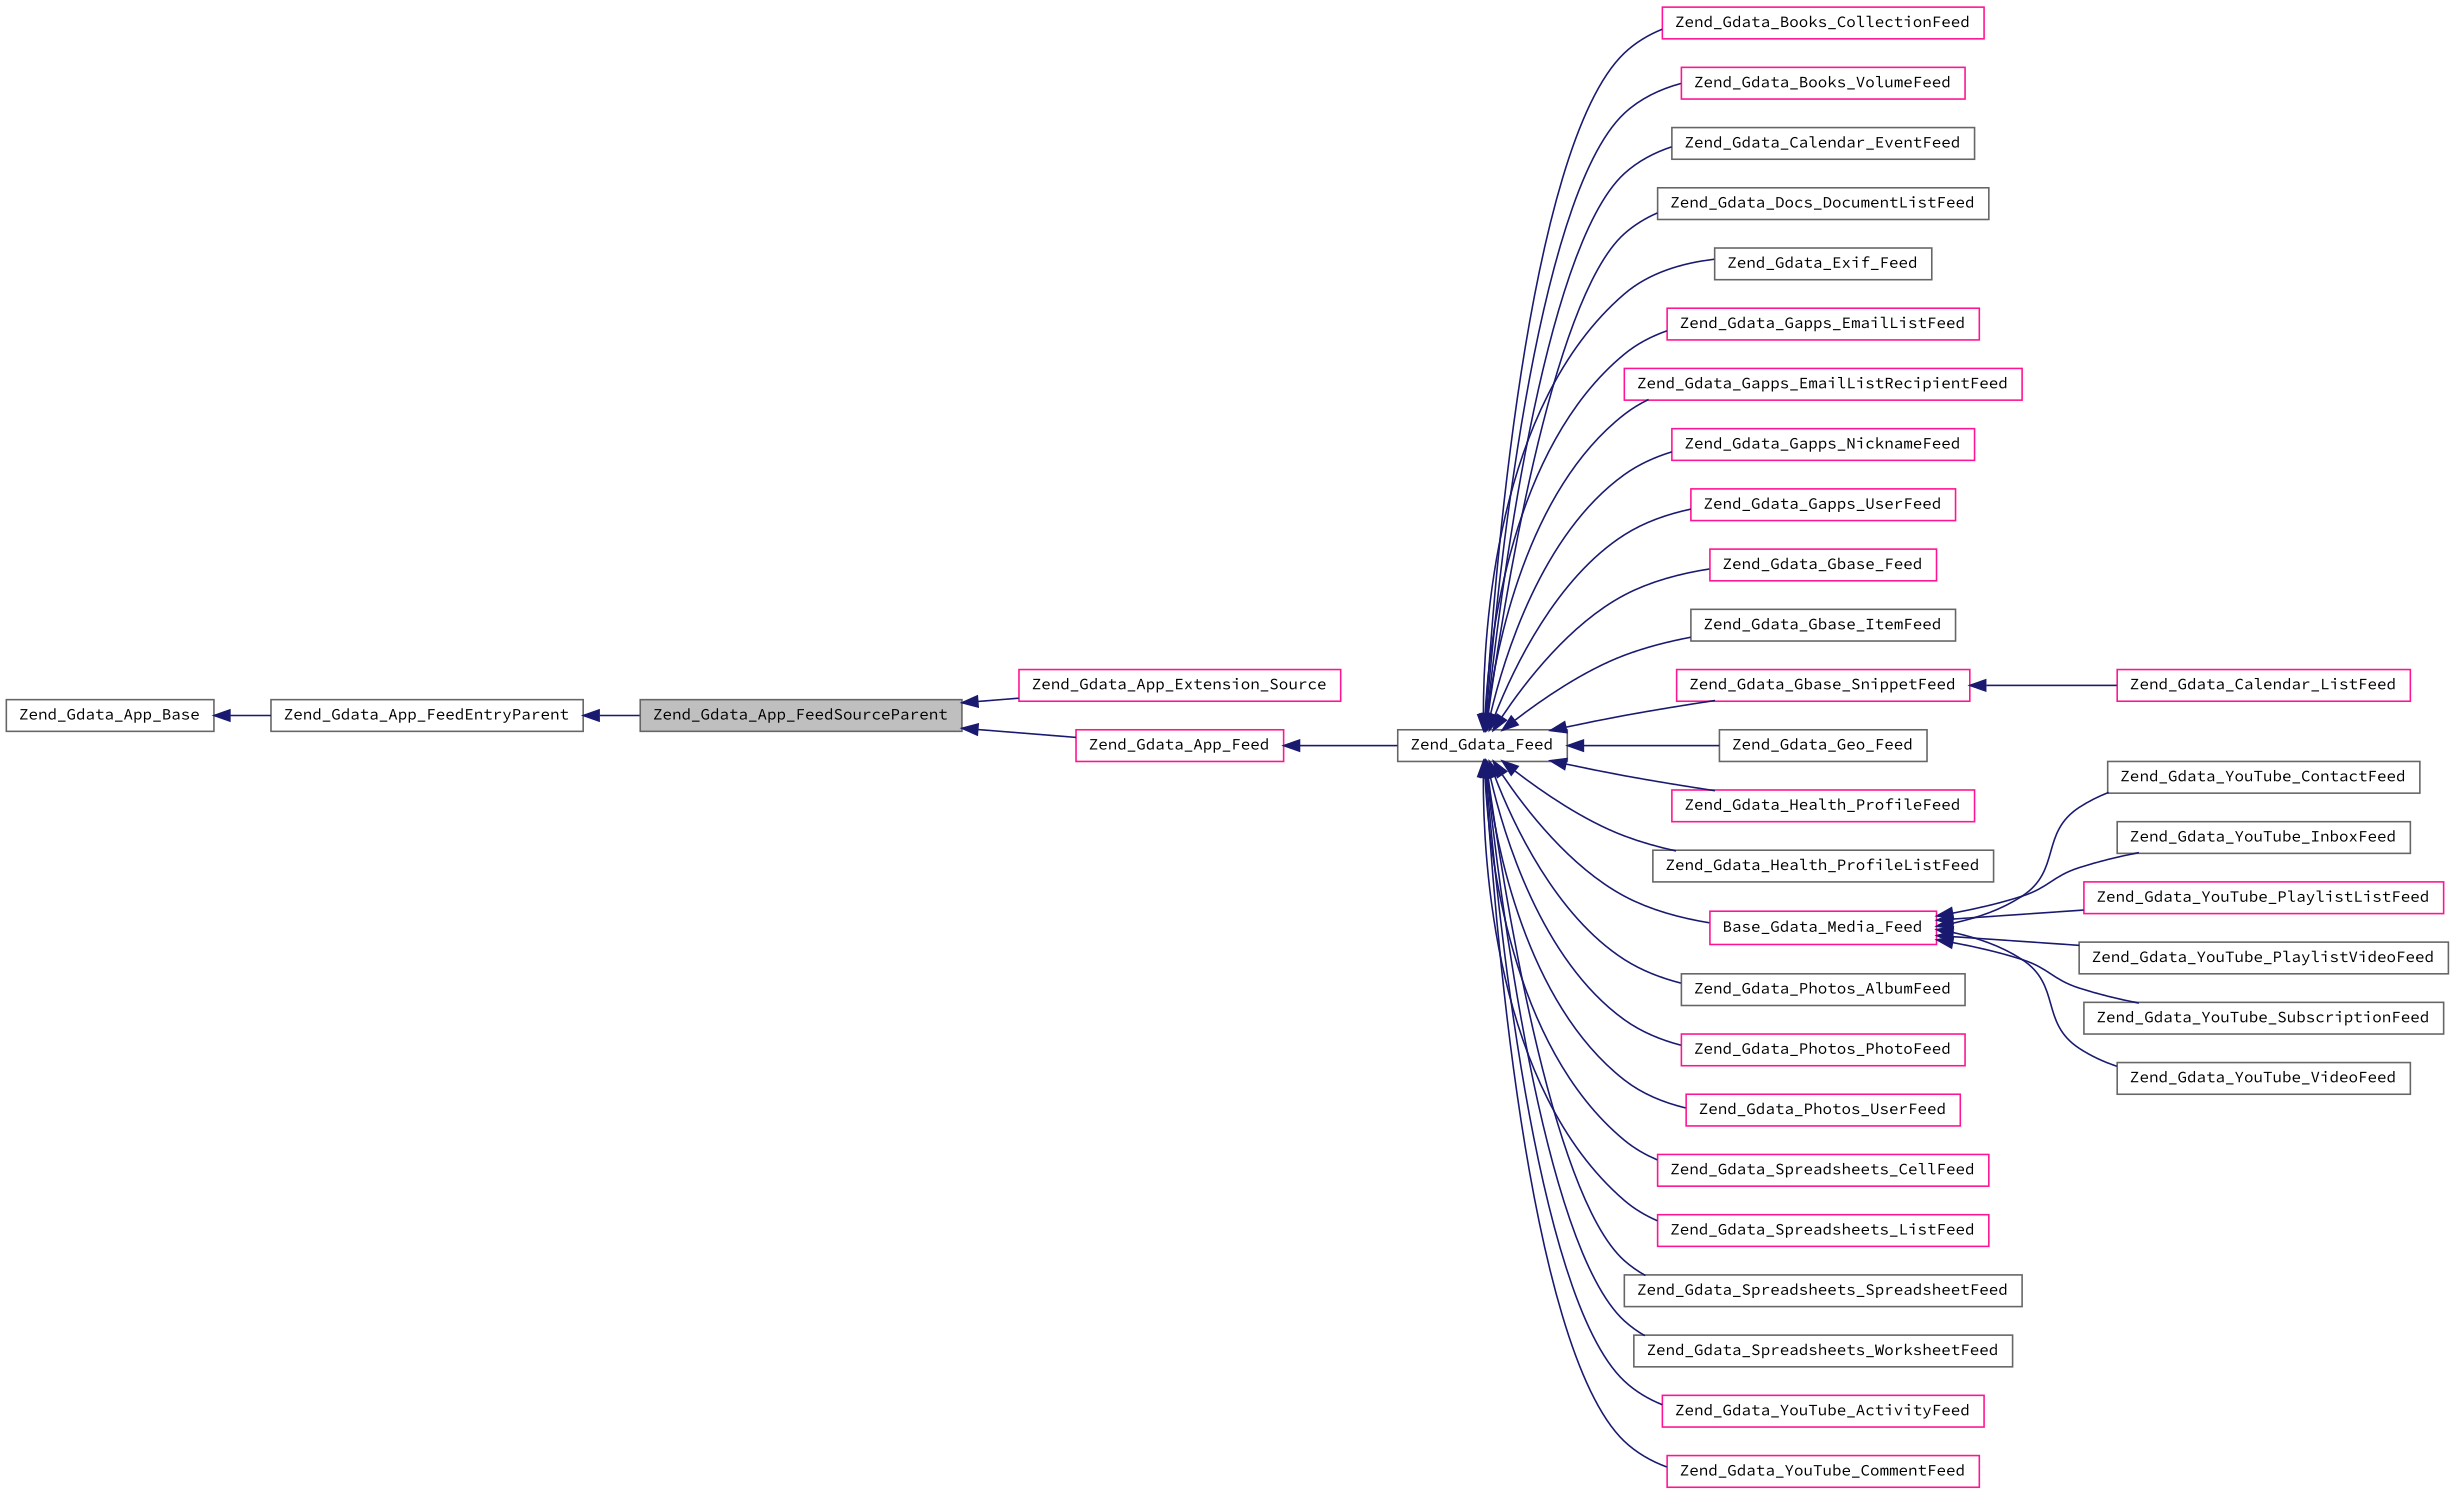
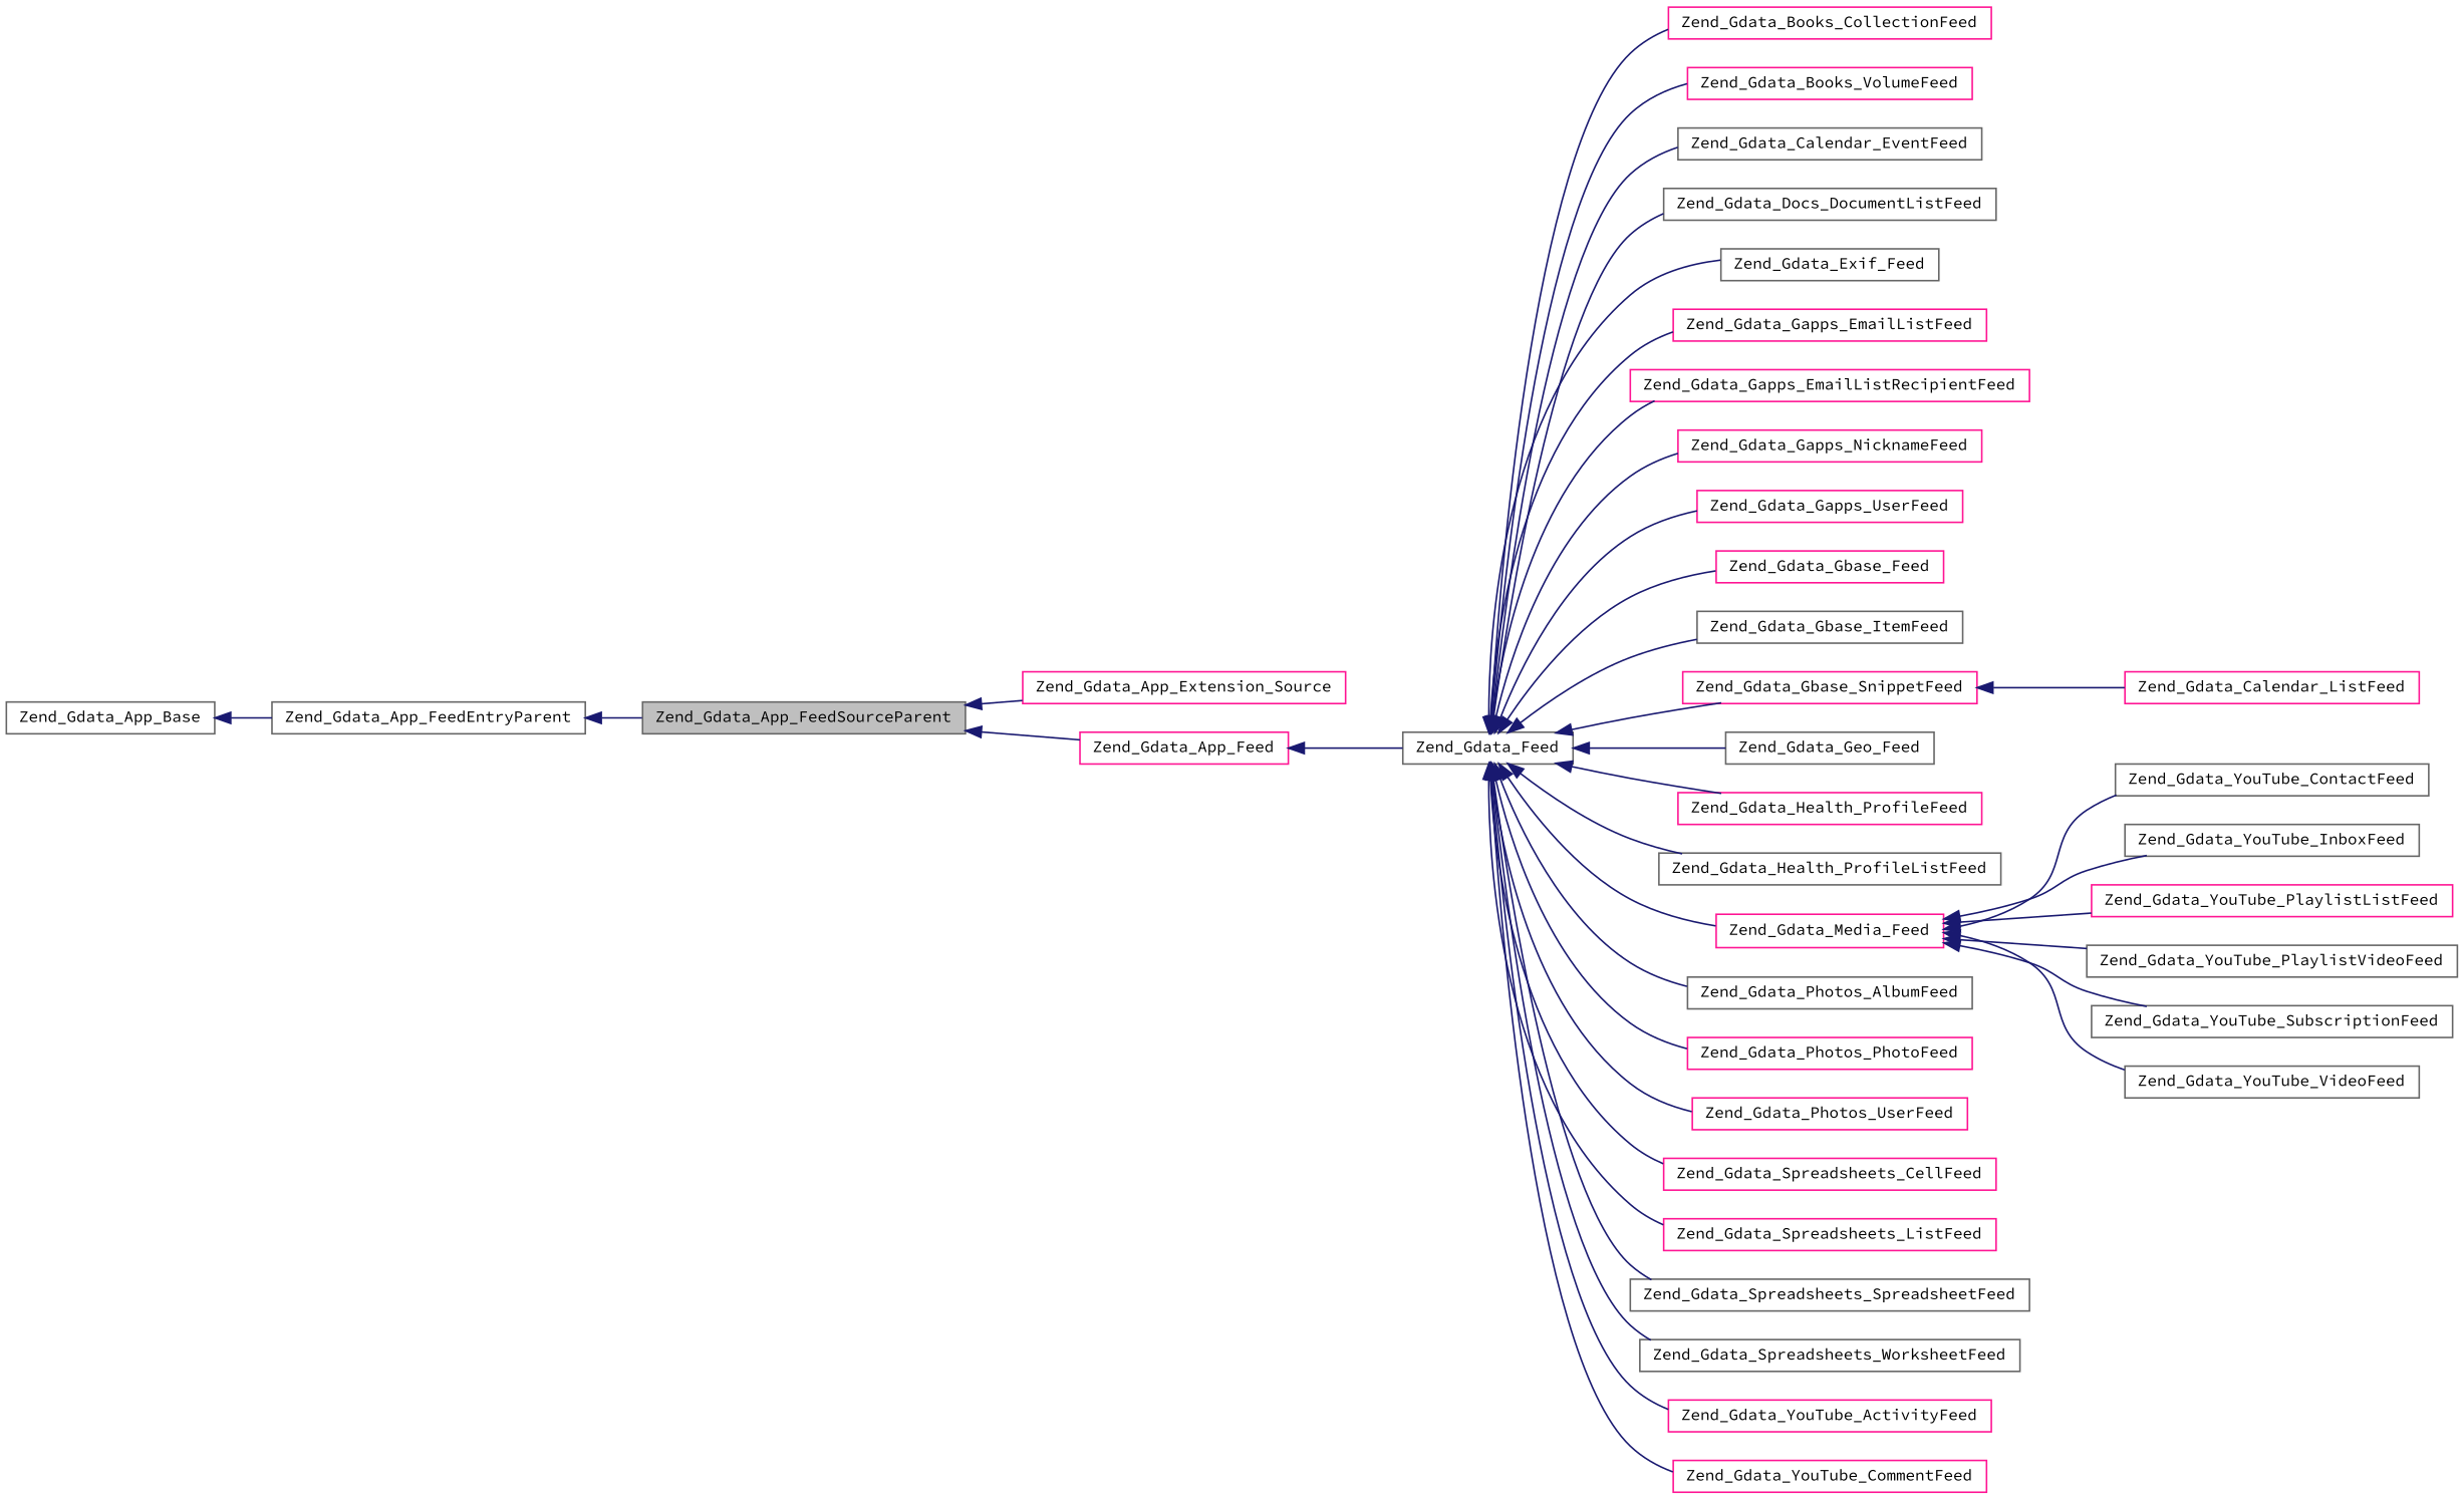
  digraph {
    fontname="Source Code Pro"
    rankdir=LR
    node [color=deeppink fillcolor=white fontname="Source Code Pro" fontsize=10 shape=record style=filled]
    edge [color=midnightblue dir=back fontname="Source Code Pro" fontsize=10 labelfontname=Helvetica labelfontsize=10 style=solid]
    n1 [color=gray40 fillcolor=grey75 fontcolor=black height=0.2 label=Zend_Gdata_App_FeedSourceParent width=0.4]
    n2 [height=0.2 label=Zend_Gdata_App_Extension_Source width=0.4]
    n3 [height=0.2 label=Zend_Gdata_App_Feed width=0.4]
    n4 [color=gray40 height=0.2 label=Zend_Gdata_Feed width=0.4]
    n5 [color=gray40 height=0.2 label=Zend_Gdata_App_FeedEntryParent width=0.4]
    n6 [color=gray40 height=0.2 label=Zend_Gdata_App_Base width=0.4]
    n7 [height=0.2 label=Zend_Gdata_Books_CollectionFeed width=0.4]
    n8 [height=0.2 label=Zend_Gdata_Books_VolumeFeed width=0.4]
    n9 [color=gray40 height=0.2 label=Zend_Gdata_Calendar_EventFeed width=0.4]
    n10 [color=gray40 height=0.2 label=Zend_Gdata_Docs_DocumentListFeed width=0.4]
    n11 [color=gray40 height=0.2 label=Zend_Gdata_Exif_Feed width=0.4]
    n12 [height=0.2 label=Zend_Gdata_Gapps_EmailListFeed width=0.4]
    n13 [height=0.2 label=Zend_Gdata_Gapps_EmailListRecipientFeed width=0.4]
    n14 [height=0.2 label=Zend_Gdata_Gapps_NicknameFeed width=0.4]
    n15 [height=0.2 label=Zend_Gdata_Gapps_UserFeed width=0.4]
    n16 [height=0.2 label=Zend_Gdata_Gbase_Feed width=0.4]
    n17 [color=gray40 height=0.2 label=Zend_Gdata_Gbase_ItemFeed width=0.4]
    n18 [height=0.2 label=Zend_Gdata_Gbase_SnippetFeed width=0.4]
    n19 [color=gray40 height=0.2 label=Zend_Gdata_Geo_Feed width=0.4]
    n20 [height=0.2 label=Zend_Gdata_Health_ProfileFeed width=0.4]
    n21 [color=gray40 height=0.2 label=Zend_Gdata_Health_ProfileListFeed width=0.4]
-   n22 [height=0.2 label=Base_Gdata_Media_Feed width=0.4]
+   n22 [height=0.2 label=Zend_Gdata_Media_Feed width=0.4]
    n23 [color=gray40 height=0.2 label=Zend_Gdata_Photos_AlbumFeed width=0.4]
    n24 [height=0.2 label=Zend_Gdata_Photos_PhotoFeed width=0.4]
    n25 [height=0.2 label=Zend_Gdata_Photos_UserFeed width=0.4]
    n26 [height=0.2 label=Zend_Gdata_Spreadsheets_CellFeed width=0.4]
    n27 [height=0.2 label=Zend_Gdata_Spreadsheets_ListFeed width=0.4]
    n28 [color=gray40 height=0.2 label=Zend_Gdata_Spreadsheets_SpreadsheetFeed width=0.4]
    n29 [color=gray40 height=0.2 label=Zend_Gdata_Spreadsheets_WorksheetFeed width=0.4]
    n30 [height=0.2 label=Zend_Gdata_YouTube_ActivityFeed width=0.4]
    n31 [height=0.2 label=Zend_Gdata_YouTube_CommentFeed width=0.4]
    n32 [height=0.2 label=Zend_Gdata_Calendar_ListFeed width=0.4]
    n33 [color=gray40 height=0.2 label=Zend_Gdata_YouTube_ContactFeed width=0.4]
    n34 [color=gray40 height=0.2 label=Zend_Gdata_YouTube_InboxFeed width=0.4]
    n35 [height=0.2 label=Zend_Gdata_YouTube_PlaylistListFeed width=0.4]
    n36 [color=gray40 height=0.2 label=Zend_Gdata_YouTube_PlaylistVideoFeed width=0.4]
    n37 [color=gray40 height=0.2 label=Zend_Gdata_YouTube_SubscriptionFeed width=0.4]
    n38 [color=gray40 height=0.2 label=Zend_Gdata_YouTube_VideoFeed width=0.4]
    n1 -> n2
    n1 -> n3
    n3 -> n4
    n4 -> n7
    n4 -> n8
    n4 -> n9
    n4 -> n10
    n4 -> n11
    n4 -> n12
    n4 -> n13
    n4 -> n14
    n4 -> n15
    n4 -> n16
    n4 -> n17
    n4 -> n18
    n4 -> n19
    n4 -> n20
    n4 -> n21
    n4 -> n22
    n4 -> n23
    n4 -> n24
    n4 -> n25
    n4 -> n26
    n4 -> n27
    n4 -> n28
    n4 -> n29
    n4 -> n30
    n4 -> n31
    n5 -> n1
    n6 -> n5
    n18 -> n32
    n22 -> n33
    n22 -> n34
    n22 -> n35
    n22 -> n36
    n22 -> n37
    n22 -> n38
  }
